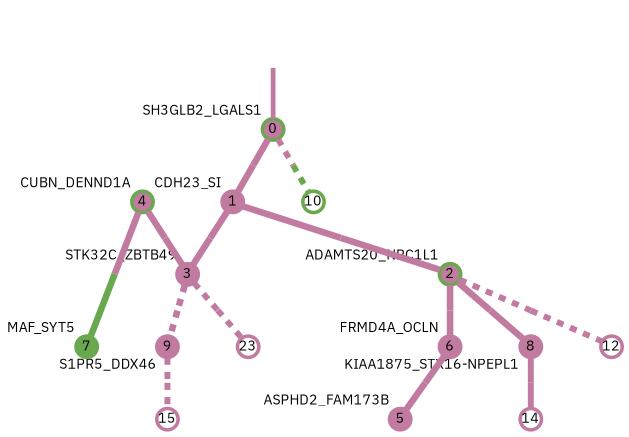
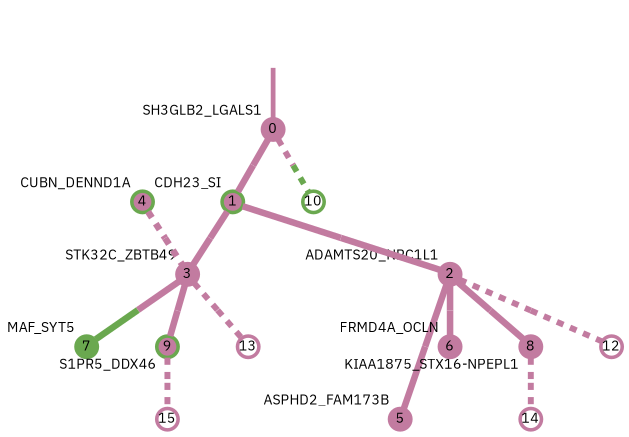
  strict digraph {
    fontname="IBM Plex Sans"
    forcelabels=true
    nodesep=0.7
    rankdir=TB
    ranksep=0.6
    splines=false
    node [color="#c27ba0ff" fillcolor="#c27ba0ff" fixedsize=true fontname="IBM Plex Sans" fontsize="12pt" penwidth=3 shape=circle style=filled]
    edge [arrowsize=0 color="#c27ba0ff;0.5:#c27ba0ff" fontname="IBM Plex Sans" minlen=1.0303030014038086 penwidth=5.5 style=solid]
-   0 [color="#6aa84fff" height=0.25 xlabel=SH3GLB2_LGALS1]
-   1 [height=0.25 xlabel=CDH23_SI]
+   0 [height=0.25 xlabel=SH3GLB2_LGALS1]
+   1 [color="#6aa84fff" height=0.25 xlabel=CDH23_SI]
    10 [color="#6aa84fff" fillcolor="#6aa84fff" height=0.25 style=solid]
-   2 [color="#6aa84fff" height=0.25 xlabel=ADAMTS20_NPC1L1]
+   2 [height=0.25 xlabel=ADAMTS20_NPC1L1]
    3 [height=0.25 xlabel=STK32C_ZBTB49]
    5 [height=0.25 xlabel=ASPHD2_FAM173B]
    6 [height=0.25 xlabel=FRMD4A_OCLN]
    8 [height=0.25 xlabel="KIAA1875_STX16-NPEPL1"]
    12 [height=0.25 style=solid]
    4 [color="#6aa84fff" height=0.25 xlabel=CUBN_DENND1A]
    7 [color="#6aa84fff" fillcolor="#6aa84fff" height=0.25 xlabel=MAF_SYT5]
    14 [height=0.25 style=solid]
-   9 [height=0.25 xlabel=S1PR5_DDX46]
-   13 [height=0.25 style=solid label=23]
+   9 [color="#6aa84fff" height=0.25 xlabel=S1PR5_DDX46]
+   13 [height=0.25 style=solid]
    15 [height=0.25 style=solid]
    normal [style=invis xlabel=SH3GLB2_LGALS1 color="" fillcolor="" fixedsize="" fontsize="" shape=""]
    0 -> 1 [minlen=1.0]
    0 -> 10 [color="#c27ba0ff;0.5:#6aa84fff" penwidth=5 style=dashed]
    1 -> 2 [minlen=1.0]
    1 -> 3 [minlen=1.0]
-   6 -> 5 [minlen=1.0909091234207153]
+   2 -> 5 [minlen=1.0909091234207153]
    2 -> 6 [minlen=1.070707082748413]
    2 -> 8 [minlen=1.0606061220169067]
    2 -> 12 [penwidth=5 style=dashed]
-   3 -> 9 [minlen=1.0606061220169067 style=dashed]
+   3 -> 9 [minlen=1.0606061220169067]
    3 -> 13 [penwidth=5 style=dashed]
-   8 -> 14 [penwidth=5]
-   4 -> 3 [minlen=1.1616162061691284]
-   4 -> 7 [color="#c27ba0ff;0.5:#6aa84fff" minlen=1.0606061220169067]
+   8 -> 14 [penwidth=5 style=dashed]
+   4 -> 3 [minlen=1.1616162061691284 style=dashed]
+   3 -> 7 [color="#c27ba0ff;0.5:#6aa84fff" minlen=1.0606061220169067]
    9 -> 15 [penwidth=5 style=dashed]
    normal -> 0 [color="#c27ba0ff" penwidth=4 minlen=""]
  }
